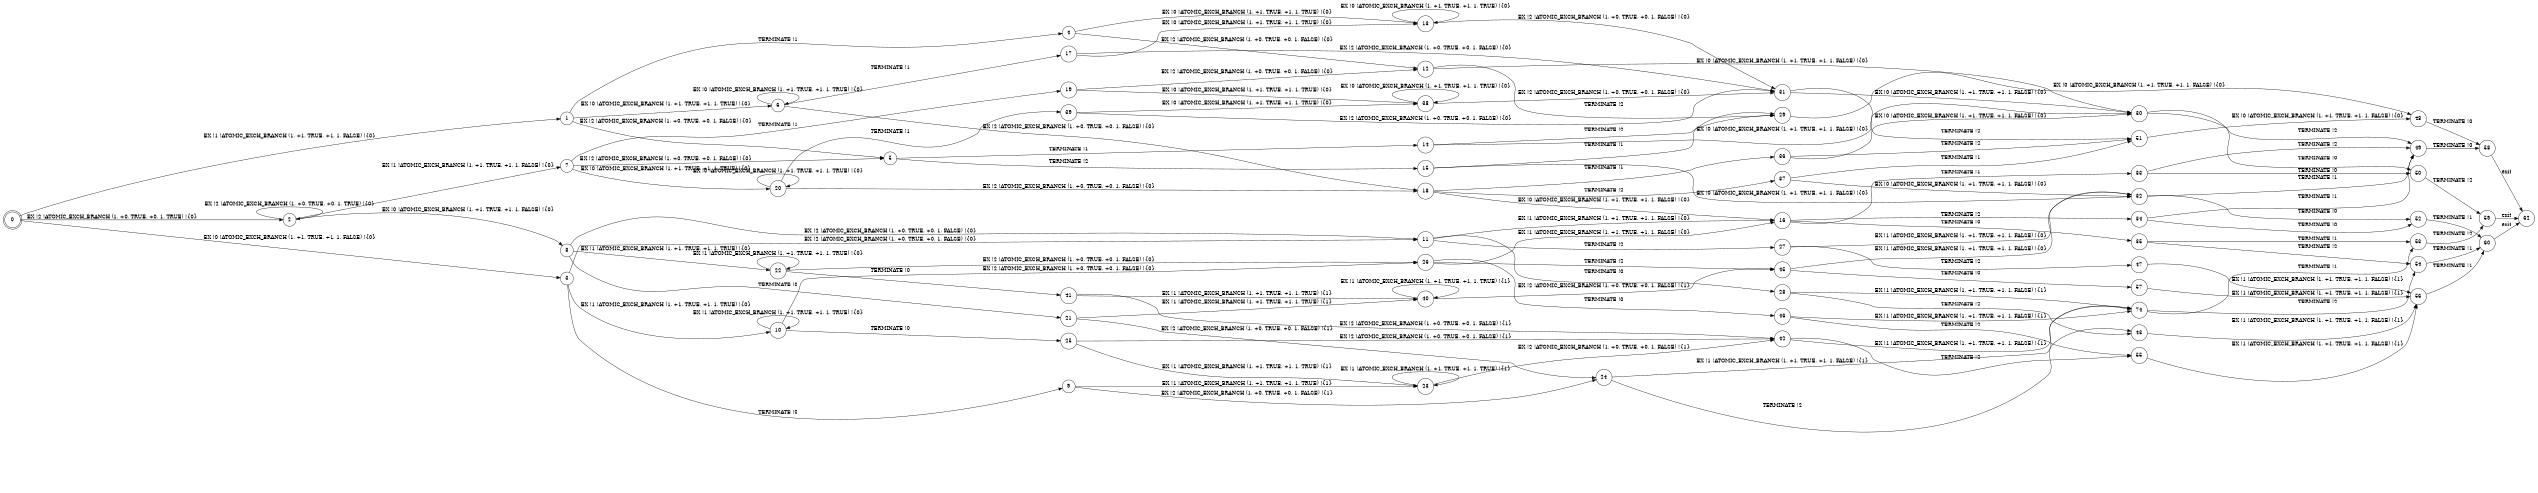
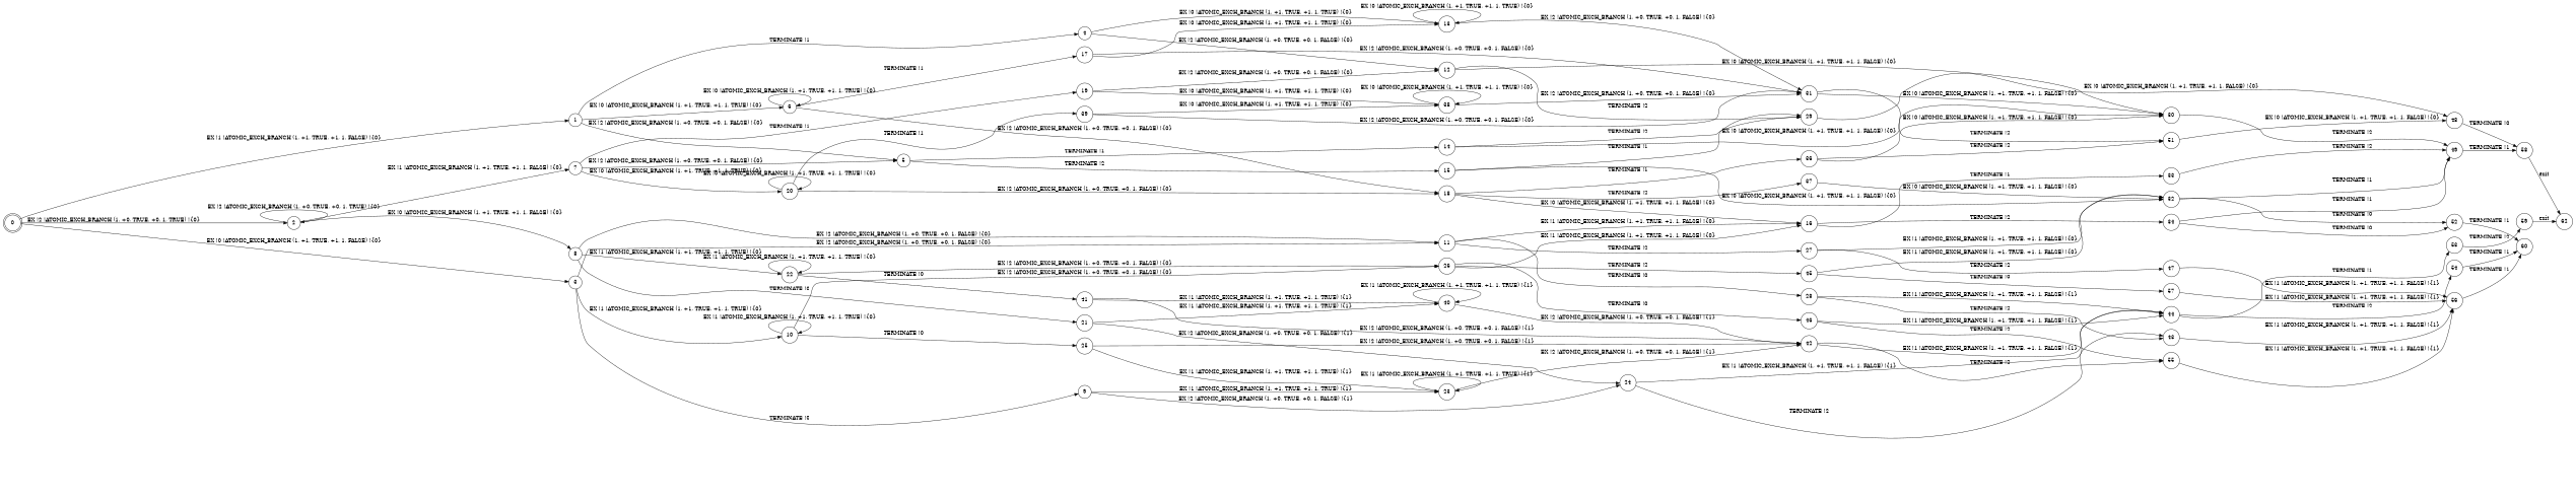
  digraph {
    rankdir=LR
    node [shape=circle]
    0 [peripheries=2]
    1
    2
    3
    4
    5
    6
    7
    8
    9
    10
    11
    12
    13
    14
    15
    17
    18
    19
    20
    21
    22
    23
    24
    25
    26
    16
    27
    28
    29
    30
    31
    32
    33
    34
-   35
    36
    37
    38
    39
    40
    41
    42
    43
-   44 [label=74]
+   44
    45
    46
    47
    48
    49
-   50
    51
    52
    53
    54
    55
    56
    57
    58
    59
    60
    n62 [label=62]
    0 -> 1 [label="EX !1 !ATOMIC_EXCH_BRANCH (1, +1, TRUE, +1, 1, FALSE) !{0}"]
    0 -> 2 [label="EX !2 !ATOMIC_EXCH_BRANCH (1, +0, TRUE, +0, 1, TRUE) !{0}"]
    0 -> 3 [label="EX !0 !ATOMIC_EXCH_BRANCH (1, +1, TRUE, +1, 1, FALSE) !{0}"]
    1 -> 4 [label="TERMINATE !1"]
    1 -> 5 [label="EX !2 !ATOMIC_EXCH_BRANCH (1, +0, TRUE, +0, 1, FALSE) !{0}"]
    1 -> 6 [label="EX !0 !ATOMIC_EXCH_BRANCH (1, +1, TRUE, +1, 1, TRUE) !{0}"]
    2 -> 2 [label="EX !2 !ATOMIC_EXCH_BRANCH (1, +0, TRUE, +0, 1, TRUE) !{0}"]
    2 -> 7 [label="EX !1 !ATOMIC_EXCH_BRANCH (1, +1, TRUE, +1, 1, FALSE) !{0}"]
    2 -> 8 [label="EX !0 !ATOMIC_EXCH_BRANCH (1, +1, TRUE, +1, 1, FALSE) !{0}"]
    3 -> 9 [label="TERMINATE !0"]
    3 -> 10 [label="EX !1 !ATOMIC_EXCH_BRANCH (1, +1, TRUE, +1, 1, TRUE) !{0}"]
    3 -> 11 [label="EX !2 !ATOMIC_EXCH_BRANCH (1, +0, TRUE, +0, 1, FALSE) !{0}"]
    4 -> 12 [label="EX !2 !ATOMIC_EXCH_BRANCH (1, +0, TRUE, +0, 1, FALSE) !{0}"]
    4 -> 13 [label="EX !0 !ATOMIC_EXCH_BRANCH (1, +1, TRUE, +1, 1, TRUE) !{0}"]
    5 -> 14 [label="TERMINATE !1"]
    5 -> 15 [label="TERMINATE !2"]
    6 -> 6 [label="EX !0 !ATOMIC_EXCH_BRANCH (1, +1, TRUE, +1, 1, TRUE) !{0}"]
    6 -> 17 [label="TERMINATE !1"]
    6 -> 18 [label="EX !2 !ATOMIC_EXCH_BRANCH (1, +0, TRUE, +0, 1, FALSE) !{0}"]
    7 -> 5 [label="EX !2 !ATOMIC_EXCH_BRANCH (1, +0, TRUE, +0, 1, FALSE) !{0}"]
    7 -> 19 [label="TERMINATE !1"]
    7 -> 20 [label="EX !0 !ATOMIC_EXCH_BRANCH (1, +1, TRUE, +1, 1, TRUE) !{0}"]
    8 -> 11 [label="EX !2 !ATOMIC_EXCH_BRANCH (1, +0, TRUE, +0, 1, FALSE) !{0}"]
    8 -> 21 [label="TERMINATE !0"]
    8 -> 22 [label="EX !1 !ATOMIC_EXCH_BRANCH (1, +1, TRUE, +1, 1, TRUE) !{0}"]
    9 -> 23 [label="EX !1 !ATOMIC_EXCH_BRANCH (1, +1, TRUE, +1, 1, TRUE) !{1}"]
    9 -> 24 [label="EX !2 !ATOMIC_EXCH_BRANCH (1, +0, TRUE, +0, 1, FALSE) !{1}"]
    10 -> 10 [label="EX !1 !ATOMIC_EXCH_BRANCH (1, +1, TRUE, +1, 1, TRUE) !{0}"]
    10 -> 25 [label="TERMINATE !0"]
    10 -> 26 [label="EX !2 !ATOMIC_EXCH_BRANCH (1, +0, TRUE, +0, 1, FALSE) !{0}"]
    11 -> 16 [label="EX !1 !ATOMIC_EXCH_BRANCH (1, +1, TRUE, +1, 1, FALSE) !{0}"]
    11 -> 27 [label="TERMINATE !2"]
    11 -> 28 [label="TERMINATE !0"]
    12 -> 29 [label="TERMINATE !2"]
    12 -> 30 [label="EX !0 !ATOMIC_EXCH_BRANCH (1, +1, TRUE, +1, 1, FALSE) !{0}"]
    13 -> 13 [label="EX !0 !ATOMIC_EXCH_BRANCH (1, +1, TRUE, +1, 1, TRUE) !{0}"]
    13 -> 31 [label="EX !2 !ATOMIC_EXCH_BRANCH (1, +0, TRUE, +0, 1, FALSE) !{0}"]
    14 -> 29 [label="TERMINATE !2"]
    14 -> 30 [label="EX !0 !ATOMIC_EXCH_BRANCH (1, +1, TRUE, +1, 1, FALSE) !{0}"]
    15 -> 29 [label="TERMINATE !1"]
    15 -> 32 [label="EX !0 !ATOMIC_EXCH_BRANCH (1, +1, TRUE, +1, 1, FALSE) !{0}"]
    17 -> 13 [label="EX !0 !ATOMIC_EXCH_BRANCH (1, +1, TRUE, +1, 1, TRUE) !{0}"]
    17 -> 31 [label="EX !2 !ATOMIC_EXCH_BRANCH (1, +0, TRUE, +0, 1, FALSE) !{0}"]
    18 -> 16 [label="EX !0 !ATOMIC_EXCH_BRANCH (1, +1, TRUE, +1, 1, FALSE) !{0}"]
    18 -> 36 [label="TERMINATE !1"]
    18 -> 37 [label="TERMINATE !2"]
    19 -> 12 [label="EX !2 !ATOMIC_EXCH_BRANCH (1, +0, TRUE, +0, 1, FALSE) !{0}"]
    19 -> 38 [label="EX !0 !ATOMIC_EXCH_BRANCH (1, +1, TRUE, +1, 1, TRUE) !{0}"]
    20 -> 18 [label="EX !2 !ATOMIC_EXCH_BRANCH (1, +0, TRUE, +0, 1, FALSE) !{0}"]
    20 -> 20 [label="EX !0 !ATOMIC_EXCH_BRANCH (1, +1, TRUE, +1, 1, TRUE) !{0}"]
    20 -> 39 [label="TERMINATE !1"]
    21 -> 24 [label="EX !2 !ATOMIC_EXCH_BRANCH (1, +0, TRUE, +0, 1, FALSE) !{1}"]
    21 -> 40 [label="EX !1 !ATOMIC_EXCH_BRANCH (1, +1, TRUE, +1, 1, TRUE) !{1}"]
    22 -> 22 [label="EX !1 !ATOMIC_EXCH_BRANCH (1, +1, TRUE, +1, 1, TRUE) !{0}"]
    22 -> 26 [label="EX !2 !ATOMIC_EXCH_BRANCH (1, +0, TRUE, +0, 1, FALSE) !{0}"]
    22 -> 41 [label="TERMINATE !0"]
    23 -> 23 [label="EX !1 !ATOMIC_EXCH_BRANCH (1, +1, TRUE, +1, 1, TRUE) !{1}"]
    23 -> 42 [label="EX !2 !ATOMIC_EXCH_BRANCH (1, +0, TRUE, +0, 1, FALSE) !{1}"]
    24 -> 43 [label="TERMINATE !2"]
    24 -> 44 [label="EX !1 !ATOMIC_EXCH_BRANCH (1, +1, TRUE, +1, 1, FALSE) !{1}"]
    25 -> 23 [label="EX !1 !ATOMIC_EXCH_BRANCH (1, +1, TRUE, +1, 1, TRUE) !{1}"]
    25 -> 42 [label="EX !2 !ATOMIC_EXCH_BRANCH (1, +0, TRUE, +0, 1, FALSE) !{1}"]
    26 -> 16 [label="EX !1 !ATOMIC_EXCH_BRANCH (1, +1, TRUE, +1, 1, FALSE) !{0}"]
    26 -> 45 [label="TERMINATE !2"]
    26 -> 46 [label="TERMINATE !0"]
    16 -> 33 [label="TERMINATE !1"]
    16 -> 34 [label="TERMINATE !2"]
-   16 -> 35 [label="TERMINATE !0"]
    27 -> 32 [label="EX !1 !ATOMIC_EXCH_BRANCH (1, +1, TRUE, +1, 1, FALSE) !{0}"]
    27 -> 47 [label="TERMINATE !2"]
    28 -> 43 [label="TERMINATE !2"]
    28 -> 44 [label="EX !1 !ATOMIC_EXCH_BRANCH (1, +1, TRUE, +1, 1, FALSE) !{1}"]
    29 -> 48 [label="EX !0 !ATOMIC_EXCH_BRANCH (1, +1, TRUE, +1, 1, FALSE) !{0}"]
    30 -> 49 [label="TERMINATE !2"]
-   30 -> 50 [label="TERMINATE !0"]
    31 -> 30 [label="EX !0 !ATOMIC_EXCH_BRANCH (1, +1, TRUE, +1, 1, FALSE) !{0}"]
    31 -> 51 [label="TERMINATE !2"]
    32 -> 49 [label="TERMINATE !1"]
    32 -> 52 [label="TERMINATE !0"]
    33 -> 49 [label="TERMINATE !2"]
-   33 -> 50 [label="TERMINATE !0"]
    34 -> 49 [label="TERMINATE !1"]
    34 -> 52 [label="TERMINATE !0"]
-   35 -> 53 [label="TERMINATE !1"]
-   35 -> 54 [label="TERMINATE !2"]
    36 -> 30 [label="EX !0 !ATOMIC_EXCH_BRANCH (1, +1, TRUE, +1, 1, FALSE) !{0}"]
    36 -> 51 [label="TERMINATE !2"]
    37 -> 32 [label="EX !0 !ATOMIC_EXCH_BRANCH (1, +1, TRUE, +1, 1, FALSE) !{0}"]
-   37 -> 51 [label="TERMINATE !1"]
    38 -> 31 [label="EX !2 !ATOMIC_EXCH_BRANCH (1, +0, TRUE, +0, 1, FALSE) !{0}"]
    38 -> 38 [label="EX !0 !ATOMIC_EXCH_BRANCH (1, +1, TRUE, +1, 1, TRUE) !{0}"]
    39 -> 31 [label="EX !2 !ATOMIC_EXCH_BRANCH (1, +0, TRUE, +0, 1, FALSE) !{0}"]
    39 -> 38 [label="EX !0 !ATOMIC_EXCH_BRANCH (1, +1, TRUE, +1, 1, TRUE) !{0}"]
    40 -> 40 [label="EX !1 !ATOMIC_EXCH_BRANCH (1, +1, TRUE, +1, 1, TRUE) !{1}"]
-   40 -> 45 [label="EX !2 !ATOMIC_EXCH_BRANCH (1, +0, TRUE, +0, 1, FALSE) !{1}"]
+   40 -> 42 [label="EX !2 !ATOMIC_EXCH_BRANCH (1, +0, TRUE, +0, 1, FALSE) !{1}"]
    41 -> 40 [label="EX !1 !ATOMIC_EXCH_BRANCH (1, +1, TRUE, +1, 1, TRUE) !{1}"]
    41 -> 42 [label="EX !2 !ATOMIC_EXCH_BRANCH (1, +0, TRUE, +0, 1, FALSE) !{1}"]
    42 -> 44 [label="EX !1 !ATOMIC_EXCH_BRANCH (1, +1, TRUE, +1, 1, FALSE) !{1}"]
    42 -> 55 [label="TERMINATE !2"]
    43 -> 56 [label="EX !1 !ATOMIC_EXCH_BRANCH (1, +1, TRUE, +1, 1, FALSE) !{1}"]
    44 -> 53 [label="TERMINATE !1"]
    44 -> 54 [label="TERMINATE !2"]
    45 -> 32 [label="EX !1 !ATOMIC_EXCH_BRANCH (1, +1, TRUE, +1, 1, FALSE) !{0}"]
    45 -> 57 [label="TERMINATE !0"]
    46 -> 44 [label="EX !1 !ATOMIC_EXCH_BRANCH (1, +1, TRUE, +1, 1, FALSE) !{1}"]
    46 -> 55 [label="TERMINATE !2"]
    47 -> 56 [label="EX !1 !ATOMIC_EXCH_BRANCH (1, +1, TRUE, +1, 1, FALSE) !{1}"]
    48 -> 58 [label="TERMINATE !0"]
-   49 -> 58 [label="TERMINATE !0"]
-   50 -> 59 [label="TERMINATE !2"]
+   49 -> 58 [label="TERMINATE !1"]
    51 -> 48 [label="EX !0 !ATOMIC_EXCH_BRANCH (1, +1, TRUE, +1, 1, FALSE) !{0}"]
    52 -> 60 [label="TERMINATE !1"]
    53 -> 59 [label="TERMINATE !2"]
    54 -> 60 [label="TERMINATE !1"]
    55 -> 56 [label="EX !1 !ATOMIC_EXCH_BRANCH (1, +1, TRUE, +1, 1, FALSE) !{1}"]
    56 -> 60 [label="TERMINATE !1"]
    57 -> 56 [label="EX !1 !ATOMIC_EXCH_BRANCH (1, +1, TRUE, +1, 1, FALSE) !{1}"]
    58 -> n62 [label=exit]
    59 -> n62 [label=exit]
-   60 -> n62 [label=exit]
  }
